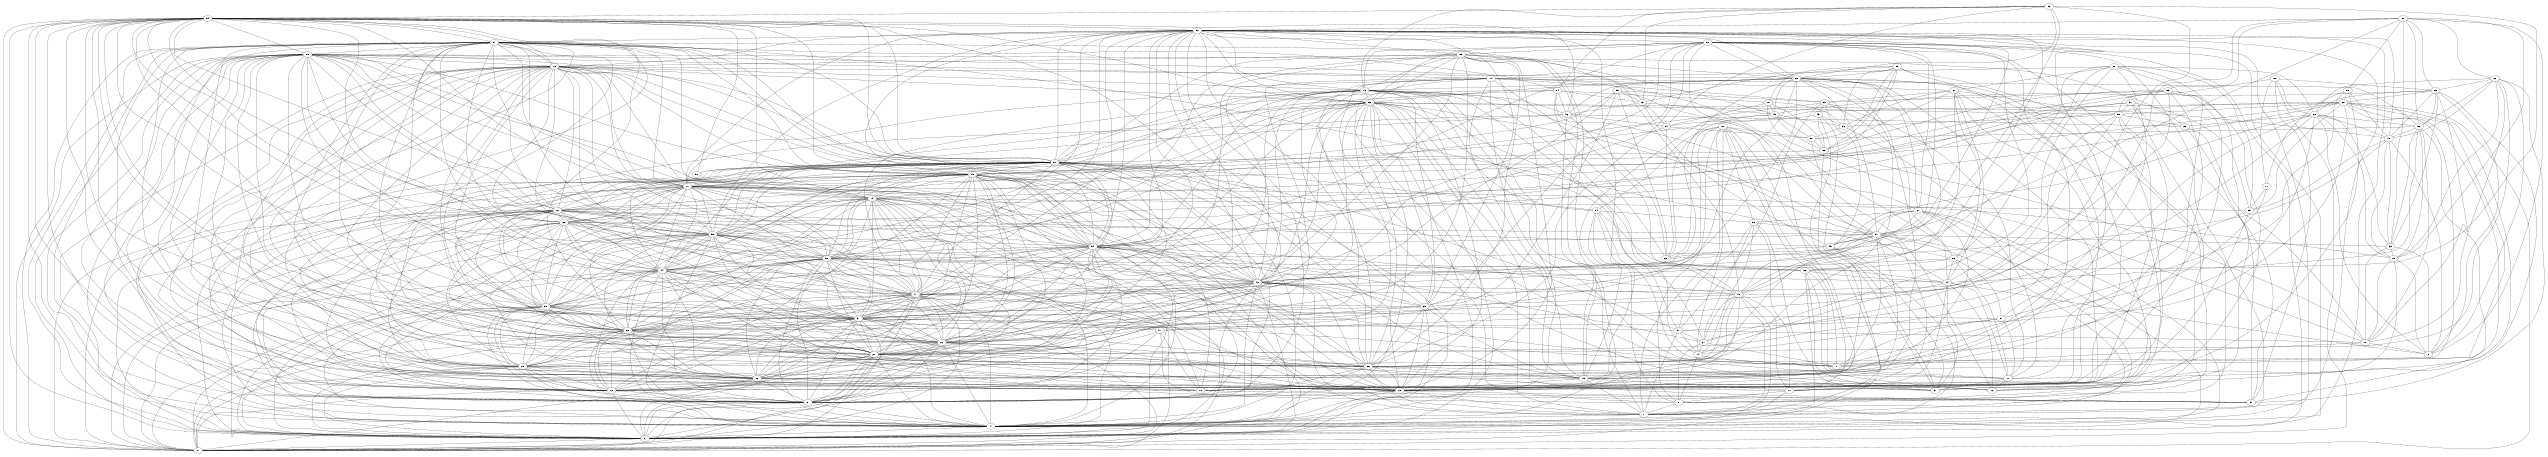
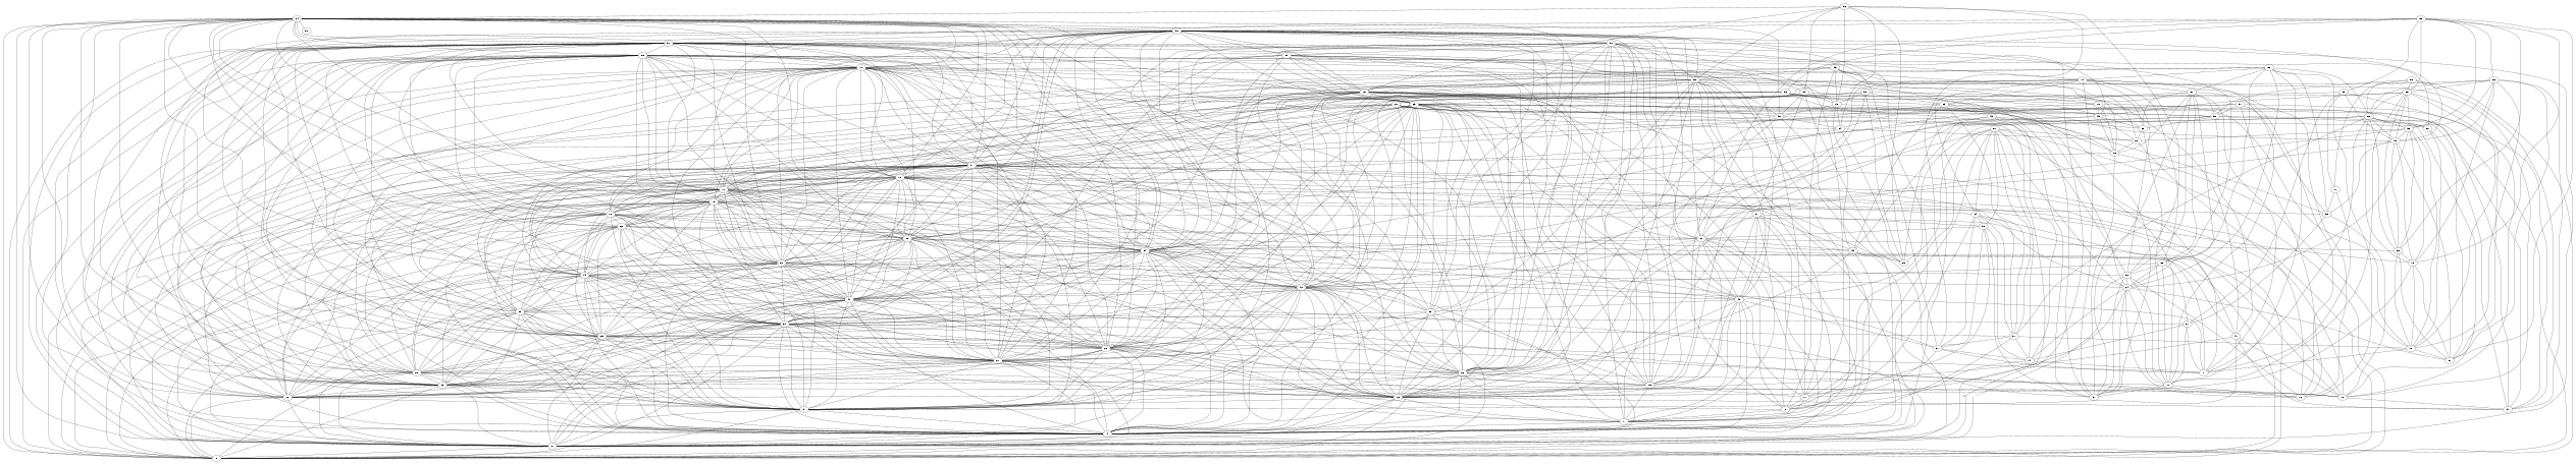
  digraph {
    rankdir=BT
    edge [arrowhead=both]
    0
    2
    9
    12
    22
    25
    27
    29
    31
    38
    41
    44
    52
    59
    60
    62
    72
    75
    77
    79
    80
    81
    87
    88
    91
    94
    4
    13
    28
    32
    42
    54
    63
    78
    90
    92
    26
    47
    93
    74
    99
    45
    82
    76
    83
    55
    98
    95
    39
    89
    66
    84
    46
    97
    69
    85
    86
    96
    40
    43
    7
    57
    61
    19
    56
    15
    65
    67
    48
    68
    53
    73
    51
    64
    20
    1
    14
    18
    21
    37
    71
    24
    58
    30
    33
    70
    35
    8
    11
    49
    3
    17
    36
    5
    10
    6
    16
    34
    23
    50
    0 -> 2
    0 -> 9
    0 -> 12
    0 -> 22
    0 -> 25
    0 -> 27
    0 -> 29
    0 -> 31
    0 -> 38
    0 -> 41
    0 -> 44
    0 -> 52
    0 -> 59
    0 -> 60
    0 -> 62
    0 -> 72
    0 -> 75
    0 -> 77
    0 -> 79
    0 -> 80
    0 -> 81
    0 -> 87
    0 -> 88
    0 -> 91
    0 -> 94
    2 -> 9
    2 -> 12
    2 -> 22
    2 -> 25
    2 -> 27
    2 -> 29
    2 -> 31
    2 -> 38
    2 -> 41
    2 -> 44
    2 -> 59
    2 -> 62
    2 -> 72
    2 -> 75
    2 -> 77
    2 -> 79
    2 -> 81
    2 -> 88
    2 -> 91
    2 -> 94
    2 -> 4
    2 -> 13
    2 -> 28
    2 -> 32
    2 -> 42
    2 -> 54
    2 -> 63
    2 -> 78
    2 -> 90
    2 -> 92
    9 -> 12
    9 -> 22
    9 -> 25
    9 -> 27
    9 -> 29
    9 -> 31
    9 -> 38
    9 -> 41
    9 -> 44
    9 -> 52
    9 -> 62
    9 -> 72
    9 -> 75
    9 -> 77
    9 -> 79
    9 -> 81
    9 -> 88
    9 -> 91
    9 -> 94
    9 -> 13
    9 -> 28
    9 -> 42
    9 -> 54
    9 -> 63
    9 -> 78
    9 -> 92
    9 -> 26
    9 -> 47
    12 -> 22
    12 -> 25
    12 -> 27
    12 -> 29
    12 -> 31
    12 -> 38
    12 -> 41
    12 -> 44
    12 -> 52
    12 -> 59
    12 -> 72
    12 -> 75
    12 -> 77
    12 -> 79
    12 -> 81
    12 -> 88
    12 -> 91
    12 -> 94
    12 -> 47
    12 -> 93
    12 -> 74
    12 -> 99
    22 -> 25
    22 -> 27
    22 -> 29
    22 -> 31
    22 -> 38
    22 -> 41
    22 -> 44
    22 -> 52
    22 -> 59
    22 -> 60
    22 -> 62
    22 -> 75
    22 -> 77
    22 -> 79
-   50 -> 81
+   22 -> 81
    22 -> 88
    22 -> 91
    22 -> 94
    22 -> 28
    22 -> 42
    22 -> 54
    22 -> 78
    22 -> 45
    22 -> 82
    25 -> 27
    25 -> 29
    25 -> 31
    25 -> 38
    25 -> 41
    25 -> 44
    25 -> 52
    25 -> 59
    25 -> 60
    25 -> 62
    25 -> 72
    25 -> 77
    25 -> 79
    25 -> 81
    25 -> 88
    25 -> 91
    25 -> 94
    25 -> 28
    25 -> 54
    25 -> 78
    27 -> 29
    27 -> 31
    27 -> 38
    27 -> 41
    27 -> 44
    27 -> 52
    27 -> 59
    27 -> 62
    27 -> 72
    27 -> 75
    27 -> 79
    27 -> 81
    27 -> 88
    27 -> 91
    27 -> 94
    27 -> 28
    27 -> 42
    27 -> 54
    27 -> 63
    27 -> 78
    27 -> 92
    27 -> 76
    27 -> 83
    27 -> 55
    29 -> 31
    29 -> 38
    29 -> 41
    29 -> 44
    29 -> 52
    29 -> 59
    29 -> 60
    29 -> 62
    29 -> 72
    29 -> 75
    29 -> 77
    29 -> 81
    29 -> 88
    29 -> 91
-   29 -> 94
    29 -> 42
    29 -> 54
    29 -> 78
    29 -> 92
    29 -> 98
    29 -> 95
    31 -> 38
    31 -> 41
    31 -> 44
    31 -> 52
    31 -> 59
    31 -> 62
    31 -> 72
    31 -> 75
    31 -> 77
    31 -> 79
    31 -> 88
    31 -> 91
    31 -> 94
    31 -> 42
    31 -> 54
    31 -> 63
    31 -> 78
    31 -> 92
    31 -> 76
    31 -> 39
    31 -> 89
    38 -> 41
    38 -> 44
    38 -> 52
    38 -> 59
    38 -> 62
    38 -> 72
    38 -> 75
    38 -> 77
    38 -> 79
    38 -> 81
    38 -> 91
    38 -> 94
    38 -> 54
    38 -> 78
    41 -> 44
    41 -> 52
    41 -> 59
    41 -> 62
    41 -> 72
    41 -> 75
    41 -> 77
    41 -> 79
    41 -> 81
    41 -> 87
    41 -> 94
    41 -> 42
    41 -> 54
    41 -> 78
    41 -> 92
    41 -> 93
    41 -> 66
    41 -> 84
    44 -> 52
    44 -> 59
    44 -> 62
    44 -> 72
    44 -> 75
    44 -> 77
    44 -> 79
    44 -> 81
    44 -> 88
    44 -> 91
    44 -> 54
    44 -> 63
    44 -> 78
    44 -> 92
-   44 -> 46
+   46 -> 44
    52 -> 59
    52 -> 62
    52 -> 72
    52 -> 75
    52 -> 77
    52 -> 79
    52 -> 81
    52 -> 88
    52 -> 91
    52 -> 94
    52 -> 54
    52 -> 63
    52 -> 78
    52 -> 92
    52 -> 82
    52 -> 76
    59 -> 62
    59 -> 72
    59 -> 75
    59 -> 77
    59 -> 79
    59 -> 81
    59 -> 88
    59 -> 91
    59 -> 94
    59 -> 63
    59 -> 78
    59 -> 92
    59 -> 76
    59 -> 97
    60 -> 72
    60 -> 75
    60 -> 79
    60 -> 69
    60 -> 85
    62 -> 72
    62 -> 75
    62 -> 77
    62 -> 79
    62 -> 81
    62 -> 88
    62 -> 91
    62 -> 94
    62 -> 97
    72 -> 75
    72 -> 77
    72 -> 79
    72 -> 81
    72 -> 88
    72 -> 91
    72 -> 94
    72 -> 78
    72 -> 95
    75 -> 77
    75 -> 79
    75 -> 81
    75 -> 88
    75 -> 91
    75 -> 94
    75 -> 78
    77 -> 79
    77 -> 81
    77 -> 88
    77 -> 91
    77 -> 94
    77 -> 78
    77 -> 92
    77 -> 93
    79 -> 81
    79 -> 88
    79 -> 91
    79 -> 94
    79 -> 92
    79 -> 93
    81 -> 88
    81 -> 91
    81 -> 94
    81 -> 92
    81 -> 89
    81 -> 84
    81 -> 86
    88 -> 41
    88 -> 91
    88 -> 94
    91 -> 94
    91 -> 92
    94 -> 96
    4 -> 9
    4 -> 25
    4 -> 27
    4 -> 29
    4 -> 31
    4 -> 38
    4 -> 41
    4 -> 44
    4 -> 52
    4 -> 59
    4 -> 72
    4 -> 75
    4 -> 77
    4 -> 79
    4 -> 81
    4 -> 88
    4 -> 91
    4 -> 94
    4 -> 13
    4 -> 28
    4 -> 42
    4 -> 63
    4 -> 78
    4 -> 90
    4 -> 92
    4 -> 26
    4 -> 76
    4 -> 39
    4 -> 89
    4 -> 40
    4 -> 43
    4 -> 7
    4 -> 57
    4 -> 61
    13 -> 27
    13 -> 31
    13 -> 44
    13 -> 52
    13 -> 59
    13 -> 75
    13 -> 77
    13 -> 81
    13 -> 94
    13 -> 28
    13 -> 42
    13 -> 54
    13 -> 78
    13 -> 90
    13 -> 92
    13 -> 26
    13 -> 76
    13 -> 55
    13 -> 39
    13 -> 89
    13 -> 40
    13 -> 57
    13 -> 19
    13 -> 56
    13 -> 15
    13 -> 65
    28 -> 29
    28 -> 31
    28 -> 38
    28 -> 41
    28 -> 44
    28 -> 52
    28 -> 59
    28 -> 72
    28 -> 75
    28 -> 77
    28 -> 79
    28 -> 81
    28 -> 88
    28 -> 91
    28 -> 94
    28 -> 42
    28 -> 54
    28 -> 63
    28 -> 92
    28 -> 76
    28 -> 39
    28 -> 89
    28 -> 65
    32 -> 52
    32 -> 63
    32 -> 74
    32 -> 66
    32 -> 96
    32 -> 67
    42 -> 44
    42 -> 52
    42 -> 59
    42 -> 77
    42 -> 79
    42 -> 81
    42 -> 91
    42 -> 94
    42 -> 54
    42 -> 63
    42 -> 78
    42 -> 90
    42 -> 74
    42 -> 76
    42 -> 89
    42 -> 57
    42 -> 65
    42 -> 48
    54 -> 59
    54 -> 72
    54 -> 75
    54 -> 77
    54 -> 79
    54 -> 81
    54 -> 88
    54 -> 91
    54 -> 94
    54 -> 63
    54 -> 78
    54 -> 90
    54 -> 92
    54 -> 99
    54 -> 76
    54 -> 89
    54 -> 57
    63 -> 77
    63 -> 81
    63 -> 94
    63 -> 78
    63 -> 90
    63 -> 92
    63 -> 76
    63 -> 89
    63 -> 65
    78 -> 79
    78 -> 81
    78 -> 88
    78 -> 91
    78 -> 94
    78 -> 92
    78 -> 89
    90 -> 92
    92 -> 94
    92 -> 98
    26 -> 27
    26 -> 31
    26 -> 60
    26 -> 77
    26 -> 81
    26 -> 88
    26 -> 91
    26 -> 28
    26 -> 42
    26 -> 54
    26 -> 63
    26 -> 78
    26 -> 90
    26 -> 92
    26 -> 39
    26 -> 89
    26 -> 46
    26 -> 40
    26 -> 57
    26 -> 65
    47 -> 59
    47 -> 62
    47 -> 55
    47 -> 95
    93 -> 98
    74 -> 88
    74 -> 82
    45 -> 72
    45 -> 57
    45 -> 61
    45 -> 68
    45 -> 53
    45 -> 73
    76 -> 77
    76 -> 81
    76 -> 78
    76 -> 90
    76 -> 92
    76 -> 89
    76 -> 96
    76 -> 65
    83 -> 98
    55 -> 60
    55 -> 80
    55 -> 63
    55 -> 97
    55 -> 67
    39 -> 81
    39 -> 42
    39 -> 54
    39 -> 63
    39 -> 78
    39 -> 90
    39 -> 92
    39 -> 76
    39 -> 40
    39 -> 65
    89 -> 90
    89 -> 92
    66 -> 91
    66 -> 74
    66 -> 82
    66 -> 67
    84 -> 91
    84 -> 96
    46 -> 94
    46 -> 76
    46 -> 84
    46 -> 65
    46 -> 73
    69 -> 80
    69 -> 83
    69 -> 98
    85 -> 98
    86 -> 93
    86 -> 99
    86 -> 20
    40 -> 42
    40 -> 54
    40 -> 63
    40 -> 92
    40 -> 76
    40 -> 89
    40 -> 57
    40 -> 61
    40 -> 65
    40 -> 68
    43 -> 79
    43 -> 86
    43 -> 53
    7 -> 13
    7 -> 42
    7 -> 54
    7 -> 63
    7 -> 90
    7 -> 92
    7 -> 26
    7 -> 45
    7 -> 76
    7 -> 40
    7 -> 61
    7 -> 15
    7 -> 65
    7 -> 51
-   7 -> 58
    7 -> 8
    7 -> 11
    57 -> 62
    57 -> 63
    57 -> 90
    57 -> 92
    57 -> 76
    57 -> 98
    57 -> 95
    57 -> 61
    57 -> 65
    57 -> 58
    61 -> 90
    61 -> 84
    61 -> 65
    19 -> 77
    19 -> 83
    19 -> 98
    19 -> 56
    19 -> 48
    19 -> 68
    19 -> 33
-   56 -> 74
    56 -> 83
    56 -> 98
    56 -> 69
    56 -> 68
    15 -> 28
    15 -> 42
    15 -> 63
    15 -> 78
    15 -> 90
    15 -> 92
    15 -> 26
    15 -> 76
    15 -> 39
    15 -> 89
    15 -> 46
    15 -> 40
    15 -> 57
    15 -> 61
    15 -> 49
    65 -> 78
    65 -> 90
    65 -> 92
    65 -> 99
    65 -> 89
    65 -> 96
    67 -> 74
    67 -> 82
    67 -> 86
    48 -> 63
    48 -> 92
    48 -> 83
    48 -> 69
    48 -> 85
    48 -> 56
    48 -> 68
    68 -> 80
    68 -> 82
    68 -> 83
    68 -> 69
    53 -> 75
    53 -> 93
    53 -> 74
    53 -> 95
    53 -> 67
    73 -> 88
    73 -> 99
    73 -> 95
    73 -> 84
    73 -> 96
    51 -> 31
    51 -> 81
    51 -> 87
    51 -> 68
    51 -> 53
    51 -> 64
    64 -> 81
    64 -> 87
    64 -> 74
    20 -> 87
    20 -> 99
    20 -> 56
    20 -> 49
    20 -> 36
    20 -> 34
    1 -> 31
    1 -> 52
    1 -> 87
    1 -> 93
    1 -> 68
    1 -> 64
    1 -> 14
    1 -> 18
    1 -> 21
    1 -> 37
    1 -> 71
    14 -> 87
    14 -> 76
    14 -> 51
    14 -> 21
    14 -> 37
    14 -> 24
    14 -> 58
    18 -> 83
    18 -> 69
    18 -> 86
    18 -> 19
    18 -> 56
    18 -> 51
    18 -> 30
    18 -> 33
    18 -> 70
    21 -> 38
    21 -> 66
    21 -> 85
    21 -> 35
    37 -> 54
    37 -> 90
    37 -> 96
    37 -> 40
    37 -> 51
    37 -> 64
    37 -> 58
    71 -> 80
    71 -> 85
    24 -> 52
    24 -> 87
    24 -> 32
    24 -> 82
    24 -> 66
    24 -> 56
    24 -> 67
    24 -> 53
    24 -> 64
    58 -> 87
    58 -> 61
    58 -> 64
    30 -> 88
    30 -> 55
    30 -> 46
    30 -> 68
    33 -> 98
    33 -> 69
    33 -> 57
    33 -> 56
    33 -> 48
    33 -> 68
    70 -> 99
    70 -> 84
    70 -> 86
    35 -> 60
    35 -> 75
    35 -> 82
    35 -> 97
    35 -> 48
    35 -> 71
    8 -> 44
    8 -> 87
    8 -> 74
    8 -> 99
    8 -> 57
    8 -> 61
    8 -> 64
    8 -> 14
    8 -> 37
    8 -> 11
    11 -> 87
    11 -> 91
    11 -> 90
    11 -> 40
    11 -> 57
    11 -> 15
    11 -> 65
    11 -> 24
    11 -> 58
    49 -> 91
    49 -> 69
    49 -> 86
    49 -> 65
    49 -> 73
    49 -> 70
    3 -> 32
    3 -> 78
    3 -> 93
    3 -> 74
    3 -> 45
    3 -> 86
    3 -> 43
    3 -> 67
    3 -> 24
    3 -> 58
    3 -> 17
    17 -> 32
    17 -> 26
    17 -> 74
    17 -> 82
    17 -> 66
    17 -> 69
    17 -> 53
    17 -> 21
    17 -> 24
    17 -> 36
    36 -> 99
    36 -> 55
    36 -> 43
    36 -> 67
    36 -> 70
    36 -> 49
    5 -> 60
    5 -> 80
    5 -> 13
    5 -> 63
    5 -> 47
    5 -> 83
    5 -> 97
    5 -> 30
    5 -> 10
    10 -> 22
    10 -> 25
    10 -> 29
    10 -> 72
    10 -> 75
    10 -> 79
    10 -> 47
    10 -> 55
    10 -> 85
    10 -> 65
    10 -> 35
    6 -> 83
    6 -> 98
    6 -> 69
    6 -> 19
    6 -> 48
    6 -> 68
    6 -> 18
    6 -> 24
    6 -> 33
    16 -> 41
    16 -> 32
    16 -> 74
    16 -> 82
    16 -> 97
    16 -> 67
    16 -> 20
    16 -> 24
    16 -> 17
    34 -> 41
    34 -> 60
    34 -> 46
    34 -> 96
    34 -> 73
    34 -> 70
    23 -> 87
    23 -> 45
    23 -> 95
    23 -> 84
    23 -> 46
    23 -> 96
    23 -> 49
    23 -> 34
    50 -> 94
  }
